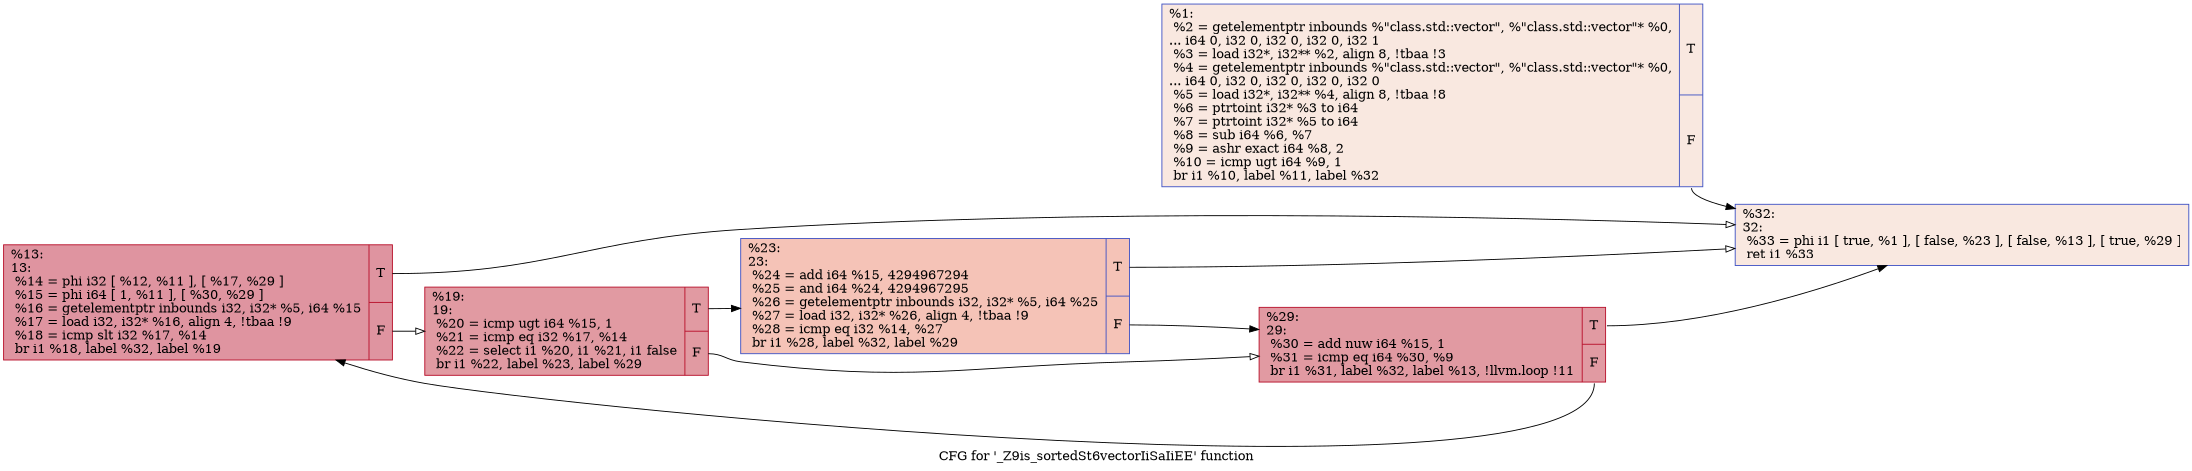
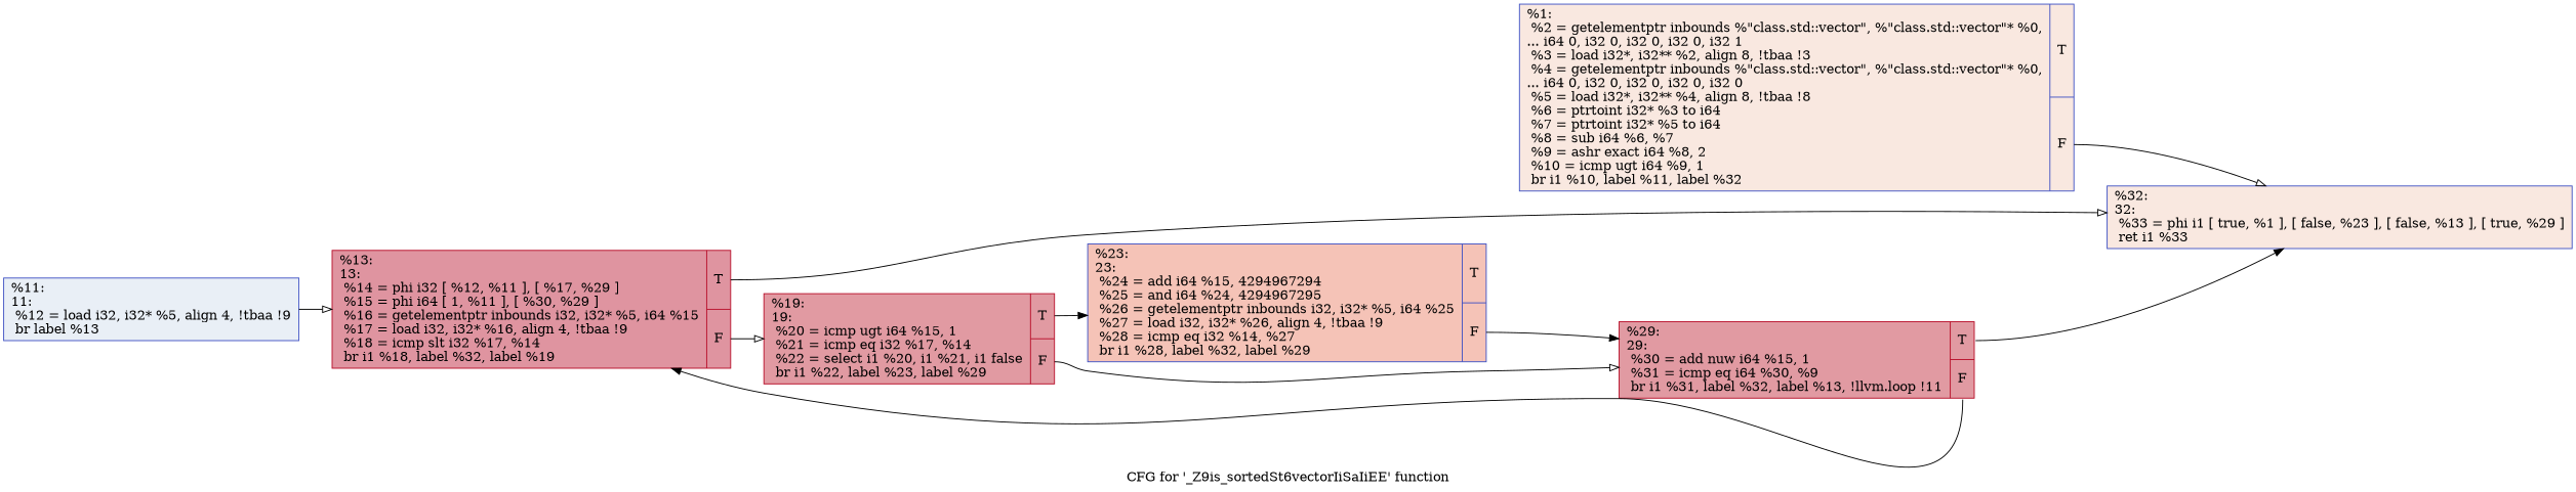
  digraph {
    label="CFG for '_Z9is_sortedSt6vectorIiSaIiEE' function"
    rankdir=LR
    node [color="#3d50c3ff" fillcolor="#f1ccb870" shape=record style=filled]
    edge [arrowhead=normal tailport=s1]
    n1 [label="{%1:\l  %2 = getelementptr inbounds %\"class.std::vector\", %\"class.std::vector\"* %0,\l... i64 0, i32 0, i32 0, i32 0, i32 1\l  %3 = load i32*, i32** %2, align 8, !tbaa !3\l  %4 = getelementptr inbounds %\"class.std::vector\", %\"class.std::vector\"* %0,\l... i64 0, i32 0, i32 0, i32 0, i32 0\l  %5 = load i32*, i32** %4, align 8, !tbaa !8\l  %6 = ptrtoint i32* %3 to i64\l  %7 = ptrtoint i32* %5 to i64\l  %8 = sub i64 %6, %7\l  %9 = ashr exact i64 %8, 2\l  %10 = icmp ugt i64 %9, 1\l  br i1 %10, label %11, label %32\l|{<s0>T|<s1>F}}"]
    n2 [label="{%32:\l32:                                               \l  %33 = phi i1 [ true, %1 ], [ false, %23 ], [ false, %13 ], [ true, %29 ]\l  ret i1 %33\l}"]
+   n3 [fillcolor="#cedaeb70" label="{%11:\l11:                                               \l  %12 = load i32, i32* %5, align 4, !tbaa !9\l  br label %13\l}"]
    n4 [color="#b70d28ff" fillcolor="#b70d2870" label="{%13:\l13:                                               \l  %14 = phi i32 [ %12, %11 ], [ %17, %29 ]\l  %15 = phi i64 [ 1, %11 ], [ %30, %29 ]\l  %16 = getelementptr inbounds i32, i32* %5, i64 %15\l  %17 = load i32, i32* %16, align 4, !tbaa !9\l  %18 = icmp slt i32 %17, %14\l  br i1 %18, label %32, label %19\l|{<s0>T|<s1>F}}"]
    n5 [color="#b70d28ff" fillcolor="#bb1b2c70" label="{%19:\l19:                                               \l  %20 = icmp ugt i64 %15, 1\l  %21 = icmp eq i32 %17, %14\l  %22 = select i1 %20, i1 %21, i1 false\l  br i1 %22, label %23, label %29\l|{<s0>T|<s1>F}}"]
    n6 [fillcolor="#e8765c70" label="{%23:\l23:                                               \l  %24 = add i64 %15, 4294967294\l  %25 = and i64 %24, 4294967295\l  %26 = getelementptr inbounds i32, i32* %5, i64 %25\l  %27 = load i32, i32* %26, align 4, !tbaa !9\l  %28 = icmp eq i32 %14, %27\l  br i1 %28, label %32, label %29\l|{<s0>T|<s1>F}}"]
    n7 [color="#b70d28ff" fillcolor="#bb1b2c70" label="{%29:\l29:                                               \l  %30 = add nuw i64 %15, 1\l  %31 = icmp eq i64 %30, %9\l  br i1 %31, label %32, label %13, !llvm.loop !11\l|{<s0>T|<s1>F}}"]
-   n1 -> n2
+   n1 -> n2 [arrowhead=onormal]
+   n3 -> n4 [arrowhead=onormal tailport=s0]
    n4 -> n2 [arrowhead=onormal tailport=s0]
    n4 -> n5 [arrowhead=onormal]
    n5 -> n6 [tailport=s0]
    n5 -> n7 [arrowhead=onormal]
-   n6 -> n2 [arrowhead=onormal tailport=s0]
    n6 -> n7
    n7 -> n2 [tailport=s0]
    n7 -> n4
  }
